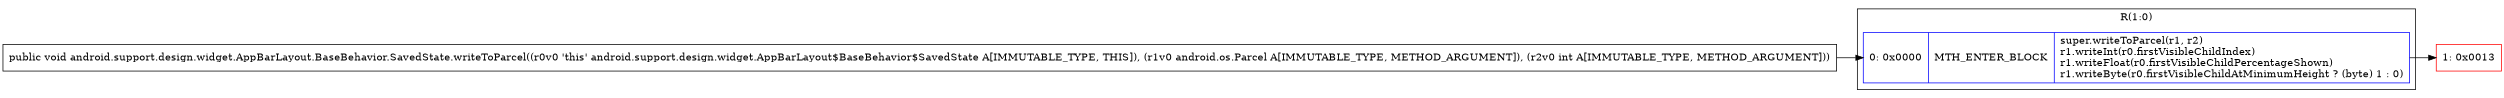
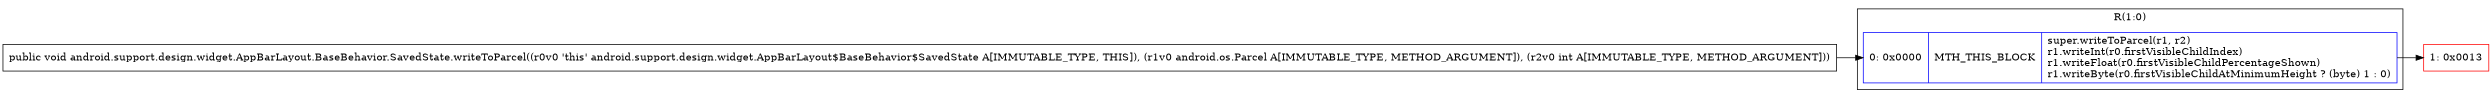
  digraph {
    rankdir=LR
    fontname="DejaVu Serif"
    node [shape=record fontname="DejaVu Serif"]
    edge [fontname="DejaVu Serif"]
-   n1 [color=blue label="{0\:\ 0x0000|MTH_ENTER_BLOCK\l|super.writeToParcel(r1, r2)\lr1.writeInt(r0.firstVisibleChildIndex)\lr1.writeFloat(r0.firstVisibleChildPercentageShown)\lr1.writeByte(r0.firstVisibleChildAtMinimumHeight ? (byte) 1 : 0)\l}"]
+   n1 [color=blue label="{0\:\ 0x0000|MTH_THIS_BLOCK\l|super.writeToParcel(r1, r2)\lr1.writeInt(r0.firstVisibleChildIndex)\lr1.writeFloat(r0.firstVisibleChildPercentageShown)\lr1.writeByte(r0.firstVisibleChildAtMinimumHeight ? (byte) 1 : 0)\l}"]
    n2 [color=red label="{1\:\ 0x0013}"]
    n3 [label="{public void android.support.design.widget.AppBarLayout.BaseBehavior.SavedState.writeToParcel((r0v0 'this' android.support.design.widget.AppBarLayout$BaseBehavior$SavedState A[IMMUTABLE_TYPE, THIS]), (r1v0 android.os.Parcel A[IMMUTABLE_TYPE, METHOD_ARGUMENT]), (r2v0 int A[IMMUTABLE_TYPE, METHOD_ARGUMENT])) }"]
    subgraph cluster_1 {
      label="R(1:0)"
      n1
    }
    n1 -> n2
    n3 -> n1
  }
